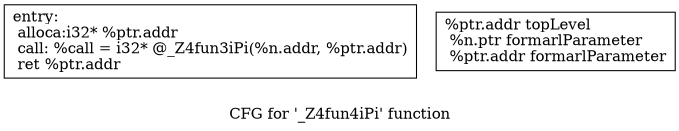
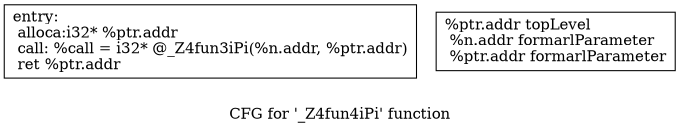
  digraph {
    label="CFG for '_Z4fun4iPi' function"
    node [shape=record]
    n1 [label="{entry:\l alloca:i32* %ptr.addr\l call: %call = i32* @_Z4fun3iPi(%n.addr, %ptr.addr)\l ret %ptr.addr\l }"]
-   n2 [label="{%ptr.addr topLevel\l %n.ptr formarlParameter\l %ptr.addr formarlParameter\l }"]
+   n2 [label="{%ptr.addr topLevel\l %n.addr formarlParameter\l %ptr.addr formarlParameter\l }"]
  }
